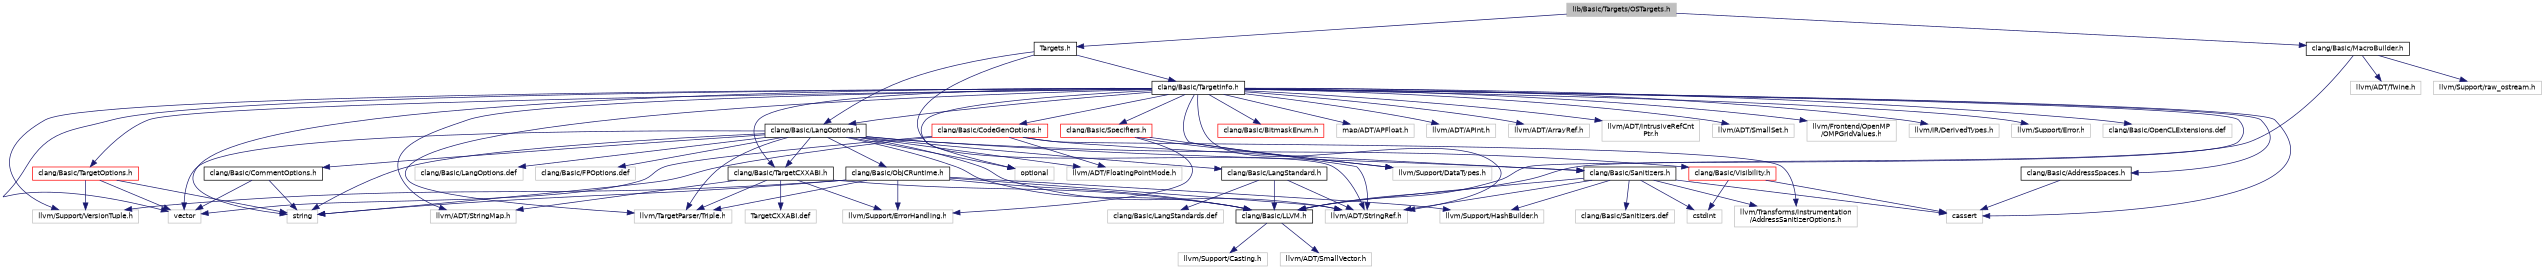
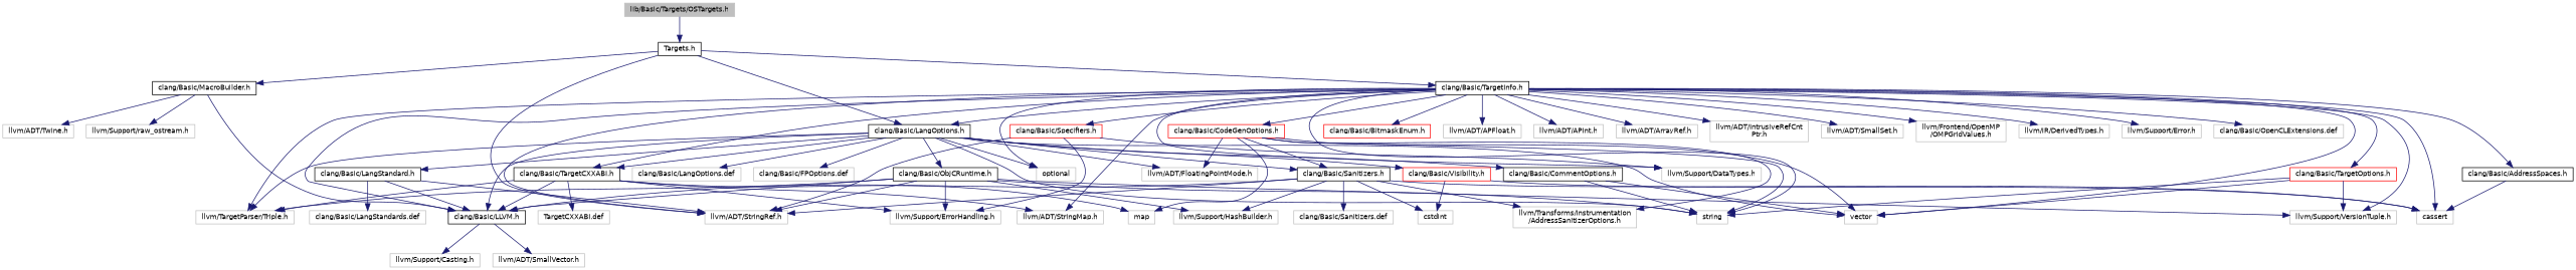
  digraph {
    node [color=grey75 fontname=Helvetica fontsize=10 shape=record]
    edge [color=midnightblue fontname=Helvetica fontsize=10 labelfontname=Helvetica labelfontsize=10 style=solid]
    n1 [fillcolor=grey75 fontcolor=black height=0.2 label="lib/Basic/Targets/OSTargets.h" style=filled width=0.4]
    n2 [color=black height=0.2 label="Targets.h" width=0.4]
    n3 [color=black height=0.2 label="clang/Basic/LangOptions.h" width=0.4]
    n4 [height=0.2 label="llvm/ADT/StringRef.h" width=0.4]
    n5 [color=black height=0.2 label="clang/Basic/MacroBuilder.h" width=0.4]
    n6 [color=black height=0.2 label="clang/Basic/TargetInfo.h" width=0.4]
    n7 [color=black height=0.2 label="clang/Basic/CommentOptions.h" width=0.4]
    n8 [height=0.2 label=string width=0.4]
    n9 [height=0.2 label=vector width=0.4]
    n10 [color=black height=0.2 label="clang/Basic/LLVM.h" width=0.4]
    n11 [color=black height=0.2 label="clang/Basic/LangStandard.h" width=0.4]
    n12 [color=black height=0.2 label="clang/Basic/ObjCRuntime.h" width=0.4]
    n13 [height=0.2 label="llvm/TargetParser/Triple.h" width=0.4]
    n14 [color=black height=0.2 label="clang/Basic/Sanitizers.h" width=0.4]
    n15 [color=black height=0.2 label="clang/Basic/TargetCXXABI.h" width=0.4]
    n16 [color=red height=0.2 label="clang/Basic/Visibility.h" width=0.4]
    n17 [height=0.2 label="llvm/ADT/FloatingPointMode.h" width=0.4]
    n18 [height=0.2 label=optional width=0.4]
    n19 [height=0.2 label="clang/Basic/LangOptions.def" width=0.4]
    n20 [height=0.2 label="clang/Basic/FPOptions.def" width=0.4]
    n21 [height=0.2 label="llvm/ADT/Twine.h" width=0.4]
    n22 [height=0.2 label="llvm/Support/raw_ostream.h" width=0.4]
    n23 [height=0.2 label="llvm/Support/VersionTuple.h" width=0.4]
    n24 [height=0.2 label=cassert width=0.4]
    n25 [height=0.2 label="llvm/ADT/StringMap.h" width=0.4]
    n26 [color=black height=0.2 label="clang/Basic/AddressSpaces.h" width=0.4]
    n27 [color=red height=0.2 label="clang/Basic/BitmaskEnum.h" width=0.4]
    n28 [color=red height=0.2 label="clang/Basic/CodeGenOptions.h" width=0.4]
    n29 [color=red height=0.2 label="clang/Basic/Specifiers.h" width=0.4]
    n30 [height=0.2 label="llvm/Support/DataTypes.h" width=0.4]
    n31 [color=red height=0.2 label="clang/Basic/TargetOptions.h" width=0.4]
-   n32 [height=0.2 label="map/ADT/APFloat.h" width=0.4]
+   n32 [height=0.2 label="llvm/ADT/APFloat.h" width=0.4]
    n33 [height=0.2 label="llvm/ADT/APInt.h" width=0.4]
    n34 [height=0.2 label="llvm/ADT/ArrayRef.h" width=0.4]
    n35 [height=0.2 label="llvm/ADT/IntrusiveRefCnt\lPtr.h" width=0.4]
    n36 [height=0.2 label="llvm/ADT/SmallSet.h" width=0.4]
    n37 [height=0.2 label="llvm/Frontend/OpenMP\l/OMPGridValues.h" width=0.4]
    n38 [height=0.2 label="llvm/IR/DerivedTypes.h" width=0.4]
    n39 [height=0.2 label="llvm/Support/Error.h" width=0.4]
    n40 [height=0.2 label="clang/Basic/OpenCLExtensions.def" width=0.4]
    n41 [height=0.2 label="llvm/Support/Casting.h" width=0.4]
    n42 [height=0.2 label="llvm/ADT/SmallVector.h" width=0.4]
    n43 [height=0.2 label="clang/Basic/LangStandards.def" width=0.4]
    n44 [height=0.2 label="llvm/Support/ErrorHandling.h" width=0.4]
    n45 [height=0.2 label="llvm/Support/HashBuilder.h" width=0.4]
    n46 [height=0.2 label="llvm/Transforms/Instrumentation\l/AddressSanitizerOptions.h" width=0.4]
    n47 [height=0.2 label=cstdint width=0.4]
    n48 [height=0.2 label="clang/Basic/Sanitizers.def" width=0.4]
+   n49 [height=0.2 label=map width=0.4]
    n50 [height=0.2 label="TargetCXXABI.def" width=0.4]
    n1 -> n2
    n2 -> n3
    n2 -> n4
-   n1 -> n5
+   n2 -> n5
    n2 -> n6
-   n3 -> n4
    n3 -> n7
    n3 -> n8
    n3 -> n9
    n3 -> n10
    n3 -> n11
    n3 -> n12
    n3 -> n13
    n3 -> n14
    n3 -> n15
    n3 -> n16
    n3 -> n17
    n3 -> n18
    n3 -> n19
    n3 -> n20
    n5 -> n10
    n5 -> n21
    n5 -> n22
    n6 -> n3
    n6 -> n4
    n6 -> n8
    n6 -> n9
    n6 -> n10
    n6 -> n13
    n6 -> n15
    n6 -> n18
    n6 -> n23
    n6 -> n24
    n6 -> n25
    n6 -> n26
    n6 -> n27
    n6 -> n28
    n6 -> n29
    n6 -> n30
    n6 -> n31
    n6 -> n32
    n6 -> n33
    n6 -> n34
    n6 -> n35
    n6 -> n36
    n6 -> n37
    n6 -> n38
    n6 -> n39
    n6 -> n40
    n7 -> n8
    n7 -> n9
    n10 -> n41
    n10 -> n42
    n11 -> n4
    n11 -> n10
    n11 -> n43
    n12 -> n4
    n12 -> n8
    n12 -> n10
    n12 -> n13
    n12 -> n23
    n12 -> n44
    n12 -> n45
    n14 -> n4
    n14 -> n10
    n14 -> n24
    n14 -> n45
    n14 -> n46
    n14 -> n47
    n14 -> n48
    n15 -> n10
    n15 -> n13
    n15 -> n25
    n15 -> n44
+   n15 -> n49
    n15 -> n50
    n16 -> n24
    n16 -> n47
    n26 -> n24
    n28 -> n8
    n28 -> n9
    n28 -> n14
    n28 -> n17
    n28 -> n46
+   n28 -> n49
    n29 -> n4
    n29 -> n30
    n29 -> n44
    n31 -> n8
    n31 -> n9
    n31 -> n23
  }
